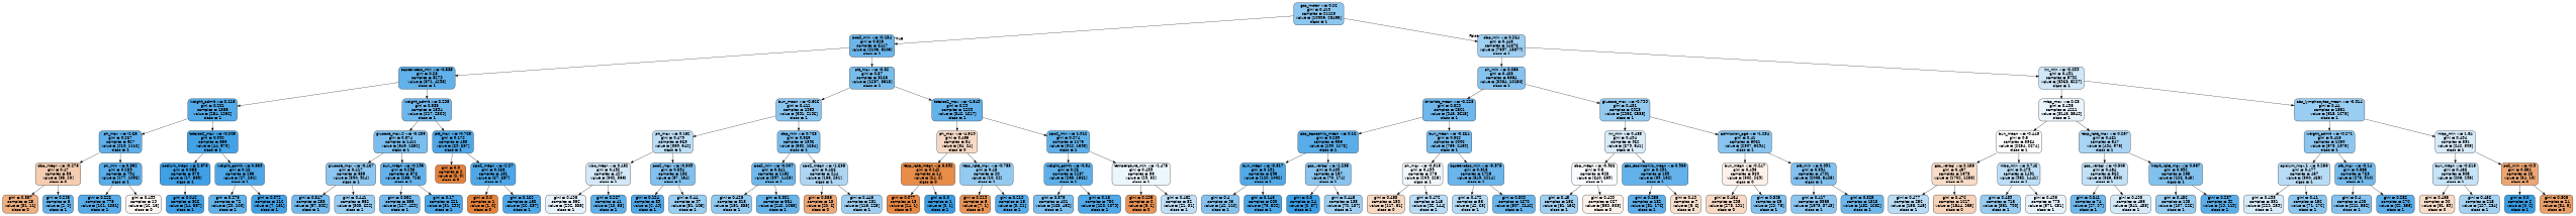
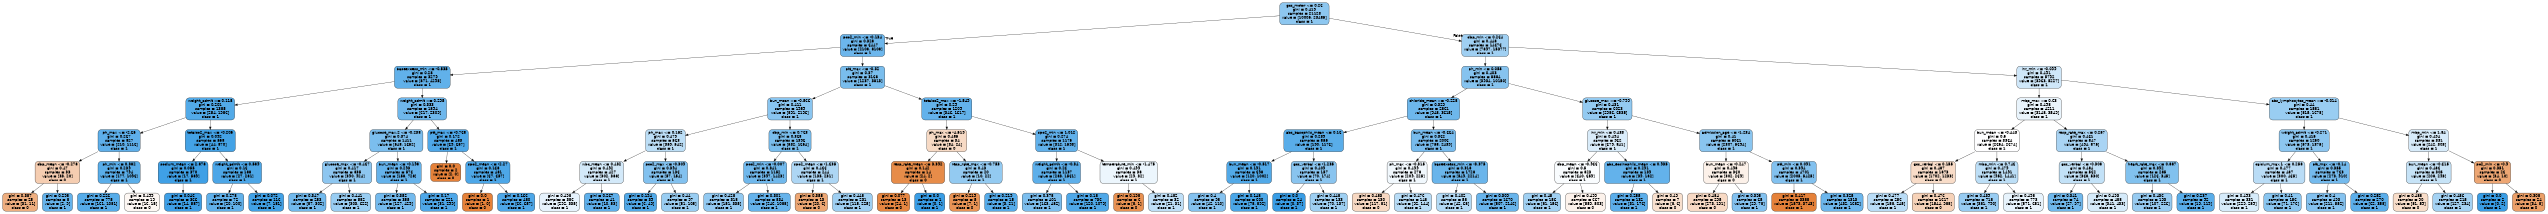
  digraph {
    node [color=black fillcolor="#59ade9" fontname=helvetica shape=box style="filled, rounded"]
    edge [fontname=helvetica]
    n1 [fillcolor="#8dc7f0" label="gcs_motor <= 0.26\ngini = 0.419\nsamples = 21123\nvalue = [10005, 23485]\nclass = 1"]
    n2 [fillcolor="#6cb6ec" label="pco2_min <= -0.134\ngini = 0.328\nsamples = 6447\nvalue = [2108, 8108]\nclass = 1"]
    n3 [fillcolor="#9fcff2" label="dbp_min <= 0.264\ngini = 0.448\nsamples = 14676\nvalue = [7897, 15377]\nclass = 1"]
    n4 [fillcolor="#61b1ea" label="baseexcess_min <= -0.535\ngini = 0.28\nsamples = 3279\nvalue = [871, 4295]\nclass = 1"]
    n5 [fillcolor="#79bded" label="ptt_max <= -0.32\ngini = 0.37\nsamples = 3168\nvalue = [1237, 3813]\nclass = 1"]
    n6 [fillcolor="#86c3ef" label="ph_min <= 0.058\ngini = 0.403\nsamples = 8884\nvalue = [3934, 10150]\nclass = 1"]
    n7 [fillcolor="#cfe7f9" label="inr_min <= -0.099\ngini = 0.491\nsamples = 5792\nvalue = [3963, 5227]\nclass = 1"]
    n8 [fillcolor="#52aae8" label="weight_admit <= 0.118\ngini = 0.201\nsamples = 1385\nvalue = [254, 1986]\nclass = 1"]
    n9 [fillcolor="#6eb7ec" label="weight_admit <= 0.295\ngini = 0.333\nsamples = 1894\nvalue = [617, 2309]\nclass = 1"]
    n10 [fillcolor="#89c5f0" label="bun_mean <= -0.566\ngini = 0.411\nsamples = 1959\nvalue = [891, 2196]\nclass = 1"]
    n11 [fillcolor="#63b2eb" label="totalco2_max <= -1.549\ngini = 0.29\nsamples = 1209\nvalue = [346, 1617]\nclass = 1"]
    n12 [fillcolor="#5eafea" label="ph_max <= -2.65\ngini = 0.267\nsamples = 827\nvalue = [210, 1116]\nclass = 1"]
    n13 [fillcolor="#43a2e6" label="totalco2_max <= -0.205\ngini = 0.092\nsamples = 558\nvalue = [44, 870]\nclass = 1"]
    n14 [fillcolor="#7bbeee" label="glucose_max.2 <= -0.238\ngini = 0.374\nsamples = 1411\nvalue = [548, 1652]\nclass = 1"]
    n15 [fillcolor="#4ea7e8" label="ptt_max <= -0.768\ngini = 0.172\nsamples = 483\nvalue = [69, 657]\nclass = 1"]
    n16 [fillcolor="#f5cdb1" label="dbp_mean <= -0.278\ngini = 0.47\nsamples = 33\nvalue = [33, 20]\nclass = 0"]
    n17 [label="ph_min <= 0.382\ngini = 0.239\nsamples = 794\nvalue = [177, 1096]\nclass = 1"]
    n18 [fillcolor="#3fa0e6" label="sodium_mean <= 2.878\ngini = 0.055\nsamples = 370\nvalue = [17, 589]\nclass = 1"]
    n19 [fillcolor="#4ca6e7" label="weight_admit <= 0.589\ngini = 0.16\nsamples = 188\nvalue = [27, 281]\nclass = 1"]
    n20 [fillcolor="#eeae7f" label="gini = 0.387\nsamples = 25\nvalue = [31, 11]\nclass = 0"]
    n21 [fillcolor="#65b3eb" label="gini = 0.298\nsamples = 8\nvalue = [2, 9]\nclass = 1"]
    n22 [fillcolor="#56ace9" label="gini = 0.226\nsamples = 775\nvalue = [161, 1081]\nclass = 1"]
    n23 [fillcolor="#fdf7f3" label="gini = 0.499\nsamples = 19\nvalue = [16, 15]\nclass = 0"]
    n24 [fillcolor="#3e9fe6" label="gini = 0.046\nsamples = 366\nvalue = [14, 587]\nclass = 1"]
    n25 [fillcolor="#61b1ea" label="gini = 0.278\nsamples = 72\nvalue = [20, 100]\nclass = 1"]
    n26 [fillcolor="#41a1e6" label="gini = 0.072\nsamples = 116\nvalue = [7, 181]\nclass = 1"]
    n27 [fillcolor="#8dc6f0" label="glucose_max <= -0.467\ngini = 0.417\nsamples = 835\nvalue = [390, 924]\nclass = 1"]
    n28 [fillcolor="#64b2eb" label="bun_mean <= -0.198\ngini = 0.293\nsamples = 576\nvalue = [158, 728]\nclass = 1"]
    n29 [fillcolor="#e58139" label="gini = 0.0\nsamples = 2\nvalue = [2, 0]\nclass = 0"]
    n30 [fillcolor="#4da7e8" label="spo2_mean <= -2.27\ngini = 0.168\nsamples = 481\nvalue = [67, 657]\nclass = 1"]
    n31 [fillcolor="#72b9ec" label="gini = 0.347\nsamples = 253\nvalue = [87, 302]\nclass = 1"]
    n32 [fillcolor="#99cdf2" label="gini = 0.441\nsamples = 582\nvalue = [303, 622]\nclass = 1"]
    n33 [fillcolor="#74baed" label="gini = 0.352\nsamples = 355\nvalue = [127, 429]\nclass = 1"]
    n34 [fillcolor="#4ea7e8" label="gini = 0.17\nsamples = 221\nvalue = [31, 299]\nclass = 1"]
    n35 [fillcolor="#e58139" label="gini = 0.0\nsamples = 1\nvalue = [1, 0]\nclass = 0"]
    n36 [fillcolor="#4da7e8" label="gini = 0.166\nsamples = 480\nvalue = [66, 657]\nclass = 1"]
    n37 [fillcolor="#bcdef6" label="ph_max <= 0.152\ngini = 0.479\nsamples = 563\nvalue = [359, 542]\nclass = 1"]
    n38 [fillcolor="#79bded" label="dbp_min <= 0.763\ngini = 0.368\nsamples = 1396\nvalue = [532, 1654]\nclass = 1"]
    n39 [fillcolor="#f7dac5" label="ph_max <= -4.519\ngini = 0.485\nsamples = 34\nvalue = [34, 24]\nclass = 0"]
    n40 [fillcolor="#60b0ea" label="spo2_min <= 1.012\ngini = 0.274\nsamples = 1175\nvalue = [312, 1593]\nclass = 1"]
    n41 [fillcolor="#d3e9f9" label="wbc_mean <= 0.432\ngini = 0.492\nsamples = 427\nvalue = [302, 388]\nclass = 1"]
    n42 [fillcolor="#82c1ef" label="pco2_max <= -0.309\ngini = 0.394\nsamples = 136\nvalue = [57, 154]\nclass = 1"]
    n43 [fillcolor="#70b8ec" label="pco2_min <= -0.007\ngini = 0.341\nsamples = 1152\nvalue = [397, 1423]\nclass = 1"]
    n44 [fillcolor="#add6f4" label="spo2_mean <= -1.635\ngini = 0.466\nsamples = 244\nvalue = [135, 231]\nclass = 1"]
    n45 [fillcolor="#e6f2fc" label="gini = 0.498\nsamples = 386\nvalue = [292, 335]\nclass = 1"]
    n46 [fillcolor="#5eafea" label="gini = 0.267\nsamples = 41\nvalue = [10, 53]\nclass = 1"]
    n47 [fillcolor="#51a9e8" label="gini = 0.194\nsamples = 39\nvalue = [6, 49]\nclass = 1"]
    n48 [fillcolor="#99cdf2" label="gini = 0.44\nsamples = 97\nvalue = [51, 105]\nclass = 1"]
    n49 [fillcolor="#92c9f1" label="gini = 0.428\nsamples = 318\nvalue = [151, 335]\nclass = 1"]
    n50 [fillcolor="#66b3eb" label="gini = 0.301\nsamples = 834\nvalue = [246, 1088]\nclass = 1"]
    n51 [fillcolor="#eda774" label="gini = 0.355\nsamples = 13\nvalue = [20, 6]\nclass = 0"]
    n52 [fillcolor="#9ecff2" label="gini = 0.448\nsamples = 231\nvalue = [115, 225]\nclass = 1"]
    n53 [fillcolor="#e78c49" label="resp_rate_mean <= 3.392\ngini = 0.142\nsamples = 14\nvalue = [24, 2]\nclass = 0"]
    n54 [fillcolor="#93caf1" label="resp_rate_max <= -0.753\ngini = 0.43\nsamples = 20\nvalue = [10, 22]\nclass = 1"]
    n55 [fillcolor="#5dafea" label="weight_admit <= -0.34\ngini = 0.26\nsamples = 1137\nvalue = [283, 1561]\nclass = 1"]
    n56 [fillcolor="#ecf6fd" label="temperature_min <= -1.475\ngini = 0.499\nsamples = 38\nvalue = [29, 32]\nclass = 1"]
    n57 [fillcolor="#e68641" label="gini = 0.077\nsamples = 13\nvalue = [24, 1]\nclass = 0"]
    n58 [fillcolor="#399de5" label="gini = 0.0\nsamples = 1\nvalue = [0, 1]\nclass = 1"]
    n59 [fillcolor="#e99355" label="gini = 0.219\nsamples = 5\nvalue = [7, 1]\nclass = 0"]
    n60 [fillcolor="#55abe9" label="gini = 0.219\nsamples = 15\nvalue = [3, 21]\nclass = 1"]
    n61 [fillcolor="#7cbeee" label="gini = 0.378\nsamples = 401\nvalue = [163, 482]\nclass = 1"]
    n62 [fillcolor="#4fa8e8" label="gini = 0.18\nsamples = 736\nvalue = [120, 1079]\nclass = 1"]
    n63 [fillcolor="#e89152" label="gini = 0.198\nsamples = 6\nvalue = [8, 1]\nclass = 0"]
    n64 [fillcolor="#bfdff7" label="gini = 0.482\nsamples = 32\nvalue = [21, 31]\nclass = 1"]
    n65 [fillcolor="#6db7ec" label="chloride_mean <= -0.228\ngini = 0.329\nsamples = 2861\nvalue = [948, 3615]\nclass = 1"]
    n66 [fillcolor="#93caf1" label="glucose_max <= -0.799\ngini = 0.431\nsamples = 6023\nvalue = [2986, 6535]\nclass = 1"]
    n67 [fillcolor="#e9f4fc" label="mbp_max <= 0.63\ngini = 0.498\nsamples = 4211\nvalue = [3148, 3549]\nclass = 1"]
    n68 [fillcolor="#99cdf2" label="abs_lymphocytes_mean <= -0.014\ngini = 0.44\nsamples = 1581\nvalue = [815, 1678]\nclass = 1"]
    n69 [label="abs_basophils_mean <= 0.16\ngini = 0.239\nsamples = 855\nvalue = [190, 1176]\nclass = 1"]
    n70 [fillcolor="#77bbed" label="bun_mean <= -0.664\ngini = 0.362\nsamples = 2006\nvalue = [758, 2439]\nclass = 1"]
    n71 [fillcolor="#d9ecfa" label="inr_min <= 0.433\ngini = 0.494\nsamples = 962\nvalue = [679, 841]\nclass = 1"]
    n72 [fillcolor="#89c5f0" label="admission_age <= -1.234\ngini = 0.41\nsamples = 5061\nvalue = [2307, 5694]\nclass = 1"]
    n73 [fillcolor="#51a9e8" label="bun_mean <= -0.517\ngini = 0.191\nsamples = 698\nvalue = [120, 1002]\nclass = 1"]
    n74 [fillcolor="#89c4ef" label="gcs_verbal <= -1.235\ngini = 0.409\nsamples = 157\nvalue = [70, 174]\nclass = 1"]
    n75 [fillcolor="#f1f8fd" label="ph_max <= -0.315\ngini = 0.499\nsamples = 278\nvalue = [209, 225]\nclass = 1"]
    n76 [fillcolor="#6ab5eb" label="baseexcess_min <= -3.375\ngini = 0.318\nsamples = 1728\nvalue = [549, 2214]\nclass = 1"]
    n77 [fillcolor="#85c2ef" label="gini = 0.4\nsamples = 98\nvalue = [42, 110]\nclass = 1"]
    n78 [fillcolor="#4aa6e7" label="gini = 0.148\nsamples = 600\nvalue = [78, 892]\nclass = 1"]
    n79 [fillcolor="#399de5" label="gini = 0.0\nsamples = 24\nvalue = [0, 37]\nclass = 1"]
    n80 [fillcolor="#9ecff2" label="gini = 0.448\nsamples = 133\nvalue = [70, 137]\nclass = 1"]
    n81 [fillcolor="#f7d8c2" label="gini = 0.483\nsamples = 130\nvalue = [117, 81]\nclass = 0"]
    n82 [fillcolor="#b8dcf6" label="gini = 0.476\nsamples = 148\nvalue = [92, 144]\nclass = 1"]
-   n83 [fillcolor="#b3daf5" label="gini = 0.472\nsamples = 58\nvalue = [42, 68]\nclass = 1"]
+   n83 [fillcolor="#b3daf5" label="gini = 0.402\nsamples = 58\nvalue = [42, 68]\nclass = 1"]
    n84 [fillcolor="#68b4eb" label="gini = 0.309\nsamples = 1670\nvalue = [507, 2146]\nclass = 1"]
    n85 [fillcolor="#f9fcfe" label="dbp_mean <= -0.966\ngini = 0.5\nsamples = 823\nvalue = [640, 659]\nclass = 1"]
    n86 [fillcolor="#63b2eb" label="abs_eosinophils_mean <= 0.935\ngini = 0.291\nsamples = 139\nvalue = [39, 182]\nclass = 1"]
    n87 [fillcolor="#fcf1e9" label="bun_mean <= -0.247\ngini = 0.498\nsamples = 360\nvalue = [302, 269]\nclass = 0"]
    n88 [fillcolor="#82c1ef" label="ptt_min <= 0.091\ngini = 0.394\nsamples = 4701\nvalue = [2005, 5425]\nclass = 1"]
    n89 [fillcolor="#a0d0f2" label="gini = 0.45\nsamples = 156\nvalue = [81, 156]\nclass = 1"]
    n90 [fillcolor="#fcf2eb" label="gini = 0.499\nsamples = 667\nvalue = [559, 503]\nclass = 0"]
    n91 [fillcolor="#5caeea" label="gini = 0.255\nsamples = 132\nvalue = [31, 176]\nclass = 1"]
    n92 [fillcolor="#f8e0ce" label="gini = 0.49\nsamples = 7\nvalue = [8, 6]\nclass = 0"]
    n93 [fillcolor="#f7d9c4" label="gini = 0.484\nsamples = 295\nvalue = [273, 191]\nclass = 0"]
    n94 [fillcolor="#83c1ef" label="gini = 0.395\nsamples = 65\nvalue = [29, 78]\nclass = 1"]
-   n95 [fillcolor="#8cc6f0" label="gini = 0.417\nsamples = 3388\nvalue = [1573, 3743]\nclass = 1"]
+   n95 [fillcolor="#e58139" label="gini = 0.417\nsamples = 3388\nvalue = [1573, 3743]\nclass = 1"]
    n96 [fillcolor="#6cb6ec" label="gini = 0.325\nsamples = 1313\nvalue = [432, 1682]\nclass = 1"]
    n97 [fillcolor="#fefeff" label="bun_mean <= -0.443\ngini = 0.5\nsamples = 3364\nvalue = [2654, 2674]\nclass = 1"]
    n98 [fillcolor="#a9d4f4" label="resp_rate_max <= 0.257\ngini = 0.461\nsamples = 847\nvalue = [494, 875]\nclass = 1"]
    n99 [fillcolor="#8cc6f0" label="weight_admit <= -0.271\ngini = 0.415\nsamples = 1250\nvalue = [573, 1375]\nclass = 1"]
    n100 [fillcolor="#d7ebfa" label="mbp_min <= 1.84\ngini = 0.494\nsamples = 331\nvalue = [242, 303]\nclass = 1"]
    n101 [fillcolor="#f8dcc8" label="gcs_verbal <= 0.155\ngini = 0.487\nsamples = 1873\nvalue = [1702, 1233]\nclass = 0"]
    n102 [fillcolor="#bcdef6" label="mbp_min <= 0.746\ngini = 0.479\nsamples = 1491\nvalue = [952, 1441]\nclass = 1"]
    n103 [fillcolor="#c2e1f7" label="gcs_verbal <= -0.308\ngini = 0.484\nsamples = 562\nvalue = [368, 530]\nclass = 1"]
    n104 [fillcolor="#81c1ee" label="heart_rate_max <= 0.887\ngini = 0.392\nsamples = 285\nvalue = [126, 345]\nclass = 1"]
    n105 [fillcolor="#b9dcf6" label="gini = 0.477\nsamples = 256\nvalue = [158, 245]\nclass = 1"]
    n106 [fillcolor="#f6d2b8" label="gini = 0.476\nsamples = 1617\nvalue = [1544, 988]\nclass = 0"]
    n107 [fillcolor="#98ccf2" label="gini = 0.439\nsamples = 718\nvalue = [381, 790]\nclass = 1"]
    n108 [fillcolor="#e7f3fc" label="gini = 0.498\nsamples = 773\nvalue = [571, 651]\nclass = 1"]
    n109 [fillcolor="#70b8ec" label="gini = 0.341\nsamples = 74\nvalue = [27, 97]\nclass = 1"]
    n110 [fillcolor="#d5eaf9" label="gini = 0.493\nsamples = 488\nvalue = [341, 433]\nclass = 1"]
    n111 [fillcolor="#97cbf1" label="gini = 0.436\nsamples = 193\nvalue = [107, 226]\nclass = 1"]
    n112 [label="gini = 0.237\nsamples = 92\nvalue = [19, 119]\nclass = 1"]
    n113 [fillcolor="#b9dcf6" label="calcium_max.1 <= 0.258\ngini = 0.477\nsamples = 487\nvalue = [300, 465]\nclass = 1"]
    n114 [fillcolor="#74baed" label="ptt_max <= -0.14\ngini = 0.355\nsamples = 763\nvalue = [273, 910]\nclass = 1"]
    n115 [fillcolor="#c6e3f7" label="bun_mean <= -0.615\ngini = 0.486\nsamples = 305\nvalue = [208, 293]\nclass = 1"]
    n116 [fillcolor="#eda673" label="po2_min <= -0.9\ngini = 0.351\nsamples = 26\nvalue = [34, 10]\nclass = 0"]
    n117 [fillcolor="#d6ebfa" label="gini = 0.493\nsamples = 331\nvalue = [229, 289]\nclass = 1"]
    n118 [fillcolor="#89c5ef" label="gini = 0.41\nsamples = 156\nvalue = [71, 176]\nclass = 1"]
    n119 [fillcolor="#85c2ef" label="gini = 0.4\nsamples = 493\nvalue = [211, 552]\nclass = 1"]
    n120 [fillcolor="#5baeea" label="gini = 0.252\nsamples = 270\nvalue = [62, 358]\nclass = 1"]
    n121 [fillcolor="#f8ddc9" label="gini = 0.488\nsamples = 90\nvalue = [81, 59]\nclass = 0"]
    n122 [fillcolor="#a4d2f3" label="gini = 0.456\nsamples = 215\nvalue = [127, 234]\nclass = 1"]
    n123 [fillcolor="#399de5" label="gini = 0.0\nsamples = 2\nvalue = [0, 2]\nclass = 1"]
    n124 [fillcolor="#eb9f68" label="gini = 0.308\nsamples = 24\nvalue = [34, 8]\nclass = 0"]
    n1 -> n2 [headlabel=True labelangle=45 labeldistance=2.5]
    n1 -> n3 [headlabel=False labelangle=-45 labeldistance=2.5]
    n2 -> n4
    n2 -> n5
    n3 -> n6
    n3 -> n7
    n4 -> n8
    n4 -> n9
    n5 -> n10
    n5 -> n11
    n6 -> n65
    n6 -> n66
    n7 -> n67
    n7 -> n68
    n8 -> n12
    n8 -> n13
    n9 -> n14
    n9 -> n15
    n10 -> n37
    n10 -> n38
    n11 -> n39
    n11 -> n40
    n12 -> n16
    n12 -> n17
    n13 -> n18
    n13 -> n19
    n14 -> n27
    n14 -> n28
    n15 -> n29
    n15 -> n30
    n16 -> n20
    n16 -> n21
    n17 -> n22
    n17 -> n23
    n18 -> n24
    n19 -> n25
    n19 -> n26
    n27 -> n31
    n27 -> n32
    n28 -> n33
    n28 -> n34
    n30 -> n35
    n30 -> n36
    n37 -> n41
    n37 -> n42
    n38 -> n43
    n38 -> n44
    n39 -> n53
    n39 -> n54
    n40 -> n55
    n40 -> n56
    n41 -> n45
    n41 -> n46
    n42 -> n47
    n42 -> n48
    n43 -> n49
    n43 -> n50
    n44 -> n51
    n44 -> n52
    n53 -> n57
    n53 -> n58
    n54 -> n59
    n54 -> n60
    n55 -> n61
    n55 -> n62
    n56 -> n63
    n56 -> n64
    n65 -> n69
    n65 -> n70
    n66 -> n71
    n66 -> n72
    n67 -> n97
    n67 -> n98
    n68 -> n99
    n68 -> n100
    n69 -> n73
    n69 -> n74
    n70 -> n75
    n70 -> n76
    n71 -> n85
    n71 -> n86
    n72 -> n87
    n72 -> n88
    n73 -> n77
    n73 -> n78
    n74 -> n79
    n74 -> n80
    n75 -> n81
    n75 -> n82
    n76 -> n83
    n76 -> n84
    n85 -> n89
    n85 -> n90
    n86 -> n91
    n86 -> n92
    n87 -> n93
    n87 -> n94
    n88 -> n95
    n88 -> n96
    n97 -> n101
    n97 -> n102
    n98 -> n103
    n98 -> n104
    n99 -> n113
    n99 -> n114
    n100 -> n115
    n100 -> n116
    n101 -> n105
    n101 -> n106
    n102 -> n107
    n102 -> n108
    n103 -> n109
    n103 -> n110
    n104 -> n111
    n104 -> n112
    n113 -> n117
    n113 -> n118
    n114 -> n119
    n114 -> n120
    n115 -> n121
    n115 -> n122
    n116 -> n123
    n116 -> n124
  }
